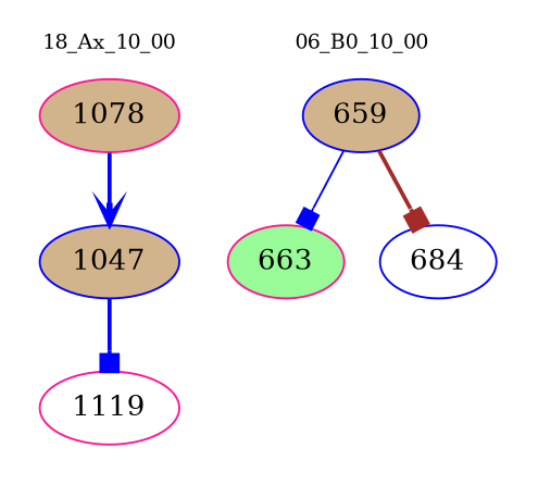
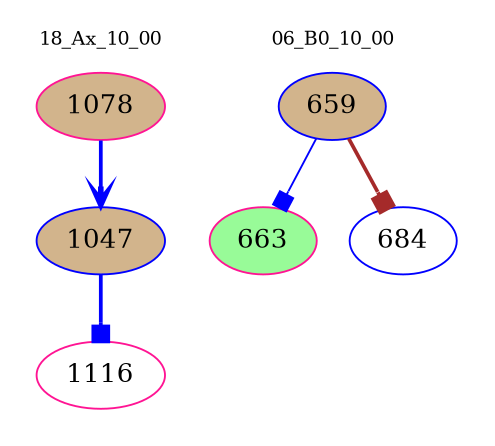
  digraph {
    node [color=deeppink fillcolor=tan style=filled]
    edge [arrowhead=box color=blue style=bold]
    n1 [label=1078]
    n2 [color=blue label=1047]
-   n3 [fillcolor=white label=1119]
+   n3 [fillcolor=white label=1116]
    n4 [fillcolor=palegreen label=663]
    n5 [color=blue label=659]
    n6 [color=blue fillcolor=white label=684]
    subgraph cluster_1 {
      color=white
      fontsize=10
      label="18_Ax_10_00"
      n1
      n2
      n3
    }
    subgraph cluster_2 {
      color=white
      fontsize=10
      label="06_B0_10_00"
      n4
      n5
      n6
    }
    n1 -> n2 [arrowhead=vee]
    n2 -> n3
    n5 -> n4 [style=solid]
    n5 -> n6 [color=brown]
  }
